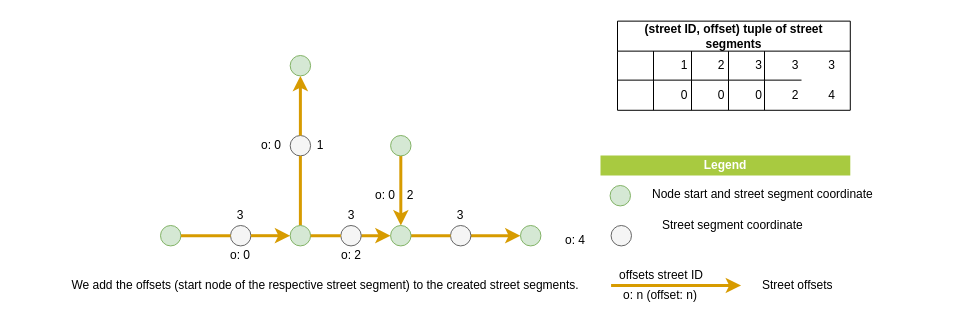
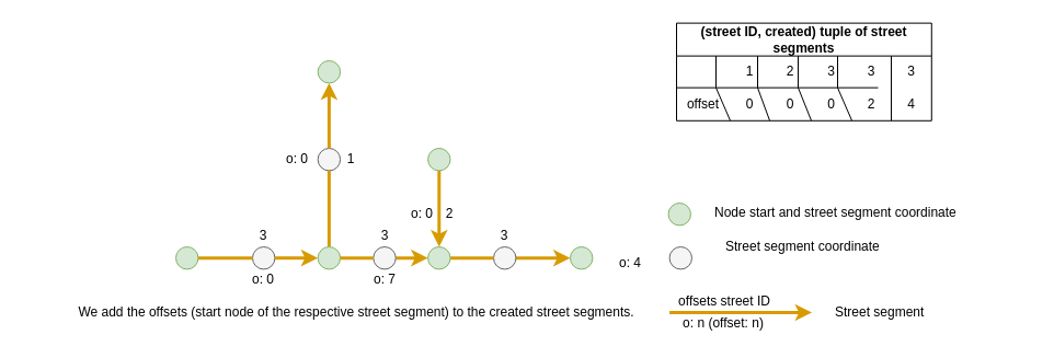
  <mxCell id="0" />
  <mxCell id="1" parent="0" />
  <mxCell id="2" value="We add the offsets (start node of the respective street segment) to the created street segments." style="text;html=1;strokeColor=none;fillColor=none;align=center;verticalAlign=middle;whiteSpace=wrap;rounded=0;fontColor=#000000;" parent="1" vertex="1"><mxGeometry x="20" y="275.42" width="610" height="20" as="geometry" /></mxCell>
  <mxCell id="3" style="edgeStyle=orthogonalEdgeStyle;rounded=0;orthogonalLoop=1;jettySize=auto;html=1;strokeColor=#D79B00;strokeWidth=3;entryX=0;entryY=0.5;entryDx=0;entryDy=0;" parent="1" source="17" target="6" edge="1"><mxGeometry relative="1" as="geometry"><mxPoint x="410" y="235" as="targetPoint" /></mxGeometry></mxCell>
  <mxCell id="4" value="" style="ellipse;whiteSpace=wrap;html=1;aspect=fixed;fillColor=#d5e8d4;rotation=0;strokeColor=#82b366;" parent="1" vertex="1"><mxGeometry x="160" y="225" width="20.42" height="20.42" as="geometry" /></mxCell>
  <mxCell id="5" value="3" style="text;html=1;strokeColor=none;fillColor=none;align=center;verticalAlign=middle;whiteSpace=wrap;rounded=0;" parent="1" vertex="1"><mxGeometry x="330.52" y="205" width="40" height="20" as="geometry" /></mxCell>
  <mxCell id="6" value="" style="ellipse;whiteSpace=wrap;html=1;aspect=fixed;fillColor=#d5e8d4;strokeColor=#82b366;rotation=0;" parent="1" vertex="1"><mxGeometry x="520" y="225" width="20.42" height="20.42" as="geometry" /></mxCell>
  <mxCell id="7" value="" style="ellipse;whiteSpace=wrap;html=1;aspect=fixed;fillColor=#f5f5f5;strokeColor=#666666;rotation=0;fontColor=#333333;" parent="1" vertex="1"><mxGeometry x="289.68" y="135" width="20.42" height="20.42" as="geometry" /></mxCell>
  <mxCell id="8" value="" style="curved=1;html=1;strokeColor=#D79B00;fontColor=#000000;fontSize=11;rounded=0;strokeWidth=3;entryX=0.5;entryY=1;entryDx=0;entryDy=0;exitX=0.5;exitY=0;exitDx=0;exitDy=0;endArrow=none;endFill=0;" parent="1" source="21" target="7" edge="1"><mxGeometry width="50" height="50" relative="1" as="geometry"><mxPoint x="320" y="235" as="sourcePoint" /><mxPoint x="350" y="175" as="targetPoint" /><Array as="points" /></mxGeometry></mxCell>
  <mxCell id="9" value="" style="ellipse;whiteSpace=wrap;html=1;aspect=fixed;fillColor=#d5e8d4;strokeColor=#82b366;rotation=0;" parent="1" vertex="1"><mxGeometry x="289.68" y="55" width="20.42" height="20.42" as="geometry" /></mxCell>
  <mxCell id="10" value="" style="curved=1;html=1;strokeColor=#D79B00;fontColor=#000000;fontSize=11;rounded=0;strokeWidth=3;entryX=0.5;entryY=1;entryDx=0;entryDy=0;exitX=0.5;exitY=0;exitDx=0;exitDy=0;" parent="1" source="7" target="9" edge="1"><mxGeometry width="50" height="50" relative="1" as="geometry"><mxPoint x="320" y="135" as="sourcePoint" /><mxPoint x="320" y="85" as="targetPoint" /><Array as="points" /></mxGeometry></mxCell>
  <mxCell id="11" value="" style="curved=1;html=1;strokeColor=#D79B00;fontColor=#000000;fontSize=11;rounded=0;strokeWidth=3;entryX=0.5;entryY=0;entryDx=0;entryDy=0;" parent="1" source="12" target="19" edge="1"><mxGeometry width="50" height="50" relative="1" as="geometry"><mxPoint x="400" y="235" as="sourcePoint" /><mxPoint x="460" y="155" as="targetPoint" /><Array as="points" /></mxGeometry></mxCell>
  <mxCell id="12" value="" style="ellipse;whiteSpace=wrap;html=1;aspect=fixed;fillColor=#d5e8d4;strokeColor=#82b366;rotation=0;" parent="1" vertex="1"><mxGeometry x="390.1" y="135" width="20.42" height="20.42" as="geometry" /></mxCell>
  <mxCell id="13" value="1" style="text;html=1;strokeColor=none;fillColor=none;align=center;verticalAlign=middle;whiteSpace=wrap;rounded=0;" parent="1" vertex="1"><mxGeometry x="300.31" y="135" width="40" height="20" as="geometry" /></mxCell>
  <mxCell id="14" value="2" style="text;html=1;strokeColor=none;fillColor=none;align=center;verticalAlign=middle;whiteSpace=wrap;rounded=0;" parent="1" vertex="1"><mxGeometry x="390.1" y="185" width="40" height="20" as="geometry" /></mxCell>
  <mxCell id="15" value="" style="ellipse;whiteSpace=wrap;html=1;aspect=fixed;fillColor=#f5f5f5;rotation=0;strokeColor=#666666;fontColor=#333333;" parent="1" vertex="1"><mxGeometry x="230" y="225" width="20.42" height="20.42" as="geometry" /></mxCell>
  <mxCell id="16" style="edgeStyle=orthogonalEdgeStyle;rounded=0;orthogonalLoop=1;jettySize=auto;html=1;strokeColor=#D79B00;strokeWidth=3;entryX=0;entryY=0.5;entryDx=0;entryDy=0;endArrow=none;endFill=0;" parent="1" source="4" target="15" edge="1"><mxGeometry relative="1" as="geometry"><mxPoint x="520" y="235.21" as="targetPoint" /><mxPoint x="220.42" y="235.21" as="sourcePoint" /></mxGeometry></mxCell>
  <mxCell id="17" value="" style="ellipse;whiteSpace=wrap;html=1;aspect=fixed;fillColor=#f5f5f5;rotation=0;strokeColor=#666666;fontColor=#333333;" parent="1" vertex="1"><mxGeometry x="450" y="225" width="20.42" height="20.42" as="geometry" /></mxCell>
  <mxCell id="18" style="edgeStyle=orthogonalEdgeStyle;rounded=0;orthogonalLoop=1;jettySize=auto;html=1;strokeColor=#D79B00;strokeWidth=3;entryX=0;entryY=0.5;entryDx=0;entryDy=0;endArrow=none;endFill=0;" parent="1" source="19" target="17" edge="1"><mxGeometry relative="1" as="geometry"><mxPoint x="520" y="235.21" as="targetPoint" /><mxPoint x="280.42" y="235.21" as="sourcePoint" /></mxGeometry></mxCell>
  <mxCell id="19" value="" style="ellipse;whiteSpace=wrap;html=1;aspect=fixed;fillColor=#d5e8d4;rotation=0;strokeColor=#82b366;" parent="1" vertex="1"><mxGeometry x="390.1" y="225" width="20.42" height="20.42" as="geometry" /></mxCell>
  <mxCell id="20" style="edgeStyle=orthogonalEdgeStyle;rounded=0;orthogonalLoop=1;jettySize=auto;html=1;strokeColor=#D79B00;strokeWidth=3;entryX=0;entryY=0.5;entryDx=0;entryDy=0;" parent="1" source="23" target="19" edge="1"><mxGeometry relative="1" as="geometry"><mxPoint x="450" y="235.21" as="targetPoint" /><mxPoint x="280.42" y="235.21" as="sourcePoint" /></mxGeometry></mxCell>
  <mxCell id="21" value="" style="ellipse;whiteSpace=wrap;html=1;aspect=fixed;fillColor=#d5e8d4;rotation=0;strokeColor=#82b366;" parent="1" vertex="1"><mxGeometry x="289.68" y="225" width="20.42" height="20.42" as="geometry" /></mxCell>
  <mxCell id="22" style="edgeStyle=orthogonalEdgeStyle;rounded=0;orthogonalLoop=1;jettySize=auto;html=1;strokeColor=#D79B00;strokeWidth=3;entryX=0;entryY=0.5;entryDx=0;entryDy=0;" parent="1" source="15" target="21" edge="1"><mxGeometry relative="1" as="geometry"><mxPoint x="390.1" y="235.21" as="targetPoint" /><mxPoint x="280.42" y="235.21" as="sourcePoint" /></mxGeometry></mxCell>
  <mxCell id="23" value="" style="ellipse;whiteSpace=wrap;html=1;aspect=fixed;fillColor=#f5f5f5;rotation=0;strokeColor=#666666;fontColor=#333333;" parent="1" vertex="1"><mxGeometry x="340.31" y="225" width="20.42" height="20.42" as="geometry" /></mxCell>
  <mxCell id="24" style="edgeStyle=orthogonalEdgeStyle;rounded=0;orthogonalLoop=1;jettySize=auto;html=1;strokeColor=#D79B00;strokeWidth=3;entryX=0;entryY=0.5;entryDx=0;entryDy=0;endArrow=none;endFill=0;" parent="1" source="21" target="23" edge="1"><mxGeometry relative="1" as="geometry"><mxPoint x="390.1" y="235.21" as="targetPoint" /><mxPoint x="330.52" y="235.21" as="sourcePoint" /></mxGeometry></mxCell>
- <mxCell id="25" value="&lt;b&gt;Legend&lt;/b&gt;" style="text;html=1;strokeColor=none;align=center;verticalAlign=middle;whiteSpace=wrap;rounded=0;fillColor=#a8ca40;fontColor=#FFFFFF;" parent="1" vertex="1"><mxGeometry x="600" y="155" width="249.79" height="20" as="geometry" /></mxCell>
  <mxCell id="26" value="" style="ellipse;whiteSpace=wrap;html=1;aspect=fixed;fillColor=#d5e8d4;strokeColor=#82b366;rotation=0;" parent="1" vertex="1"><mxGeometry x="609.58" y="185" width="20.42" height="20.42" as="geometry" /></mxCell>
  <mxCell id="27" value="Node start and street segment coordinate" style="text;html=1;strokeColor=none;fillColor=none;align=left;verticalAlign=middle;whiteSpace=wrap;rounded=0;" parent="1" vertex="1"><mxGeometry x="650.42" y="184" width="249.58" height="20" as="geometry" /></mxCell>
  <mxCell id="28" value="" style="curved=1;html=1;strokeColor=#D79B00;fontColor=#000000;fontSize=11;rounded=0;strokeWidth=3;" parent="1" edge="1"><mxGeometry width="50" height="50" relative="1" as="geometry"><mxPoint x="610.58" y="285" as="sourcePoint" /><mxPoint x="740.58" y="285" as="targetPoint" /><Array as="points" /></mxGeometry></mxCell>
  <mxCell id="29" value="o: n (offset: n)" style="text;html=1;strokeColor=none;fillColor=none;align=center;verticalAlign=middle;whiteSpace=wrap;rounded=0;" parent="1" vertex="1"><mxGeometry x="609.58" y="285" width="100" height="20" as="geometry" /></mxCell>
  <mxCell id="30" value="offsets street ID" style="text;html=1;strokeColor=none;fillColor=none;align=center;verticalAlign=middle;whiteSpace=wrap;rounded=0;" parent="1" vertex="1"><mxGeometry x="610.58" y="265" width="100" height="20" as="geometry" /></mxCell>
  <mxCell id="31" value="o: 0" style="text;html=1;strokeColor=none;fillColor=none;align=center;verticalAlign=middle;whiteSpace=wrap;rounded=0;" parent="1" vertex="1"><mxGeometry x="220.21" y="245.42" width="40" height="20" as="geometry" /></mxCell>
  <mxCell id="32" value="3" style="text;html=1;strokeColor=none;fillColor=none;align=center;verticalAlign=middle;whiteSpace=wrap;rounded=0;" parent="1" vertex="1"><mxGeometry x="220.21" y="205" width="40" height="20" as="geometry" /></mxCell>
- <mxCell id="33" value="o: 2" style="text;html=1;strokeColor=none;fillColor=none;align=center;verticalAlign=middle;whiteSpace=wrap;rounded=0;" parent="1" vertex="1"><mxGeometry x="330.52" y="245.42" width="40" height="20" as="geometry" /></mxCell>
+ <mxCell id="33" value="o: 7" style="text;html=1;strokeColor=none;fillColor=none;align=center;verticalAlign=middle;whiteSpace=wrap;rounded=0;" parent="1" vertex="1"><mxGeometry x="330.52" y="245.42" width="40" height="20" as="geometry" /></mxCell>
  <mxCell id="34" value="o: 4" style="text;html=1;strokeColor=none;fillColor=none;align=center;verticalAlign=middle;whiteSpace=wrap;rounded=0;" parent="1" vertex="1"><mxGeometry x="555.21" y="230.42" width="40" height="20" as="geometry" /></mxCell>
  <mxCell id="35" value="3" style="text;html=1;strokeColor=none;fillColor=none;align=center;verticalAlign=middle;whiteSpace=wrap;rounded=0;" parent="1" vertex="1"><mxGeometry x="440.21" y="205" width="40" height="20" as="geometry" /></mxCell>
  <mxCell id="36" value="o: 0" style="text;html=1;strokeColor=none;fillColor=none;align=center;verticalAlign=middle;whiteSpace=wrap;rounded=0;" parent="1" vertex="1"><mxGeometry x="365" y="185" width="40" height="20" as="geometry" /></mxCell>
  <mxCell id="37" value="o: 0" style="text;html=1;strokeColor=none;fillColor=none;align=center;verticalAlign=middle;whiteSpace=wrap;rounded=0;" parent="1" vertex="1"><mxGeometry x="250.52" y="135.42" width="40" height="20" as="geometry" /></mxCell>
  <mxCell id="38" value="" style="ellipse;whiteSpace=wrap;html=1;aspect=fixed;rotation=0;fillColor=#f5f5f5;strokeColor=#666666;fontColor=#333333;" parent="1" vertex="1"><mxGeometry x="610.58" y="225" width="20.42" height="20.42" as="geometry" /></mxCell>
  <mxCell id="39" value="Street segment coordinate" style="text;html=1;strokeColor=none;fillColor=none;align=left;verticalAlign=middle;whiteSpace=wrap;rounded=0;" parent="1" vertex="1"><mxGeometry x="660.42" y="215.42" width="180" height="20" as="geometry" /></mxCell>
- <mxCell id="40" value="Street offsets" style="text;html=1;strokeColor=none;fillColor=none;align=left;verticalAlign=middle;whiteSpace=wrap;rounded=0;" parent="1" vertex="1"><mxGeometry x="760" y="275" width="180" height="20" as="geometry" /></mxCell>
- <mxCell id="41" value="(street ID, offset) tuple of street segments" style="shape=table;html=1;whiteSpace=wrap;startSize=30;container=1;collapsible=0;childLayout=tableLayout;fontStyle=1;align=center;" parent="1" vertex="1"><mxGeometry x="617" y="20.63" width="232.79" height="89.16" as="geometry" /></mxCell>
+ <mxCell id="40" value="Street segment" style="text;html=1;strokeColor=none;fillColor=none;align=left;verticalAlign=middle;whiteSpace=wrap;rounded=0;" parent="1" vertex="1"><mxGeometry x="760" y="275" width="180" height="20" as="geometry" /></mxCell>
+ <mxCell id="41" value="(street ID, created) tuple of street segments" style="shape=table;html=1;whiteSpace=wrap;startSize=30;container=1;collapsible=0;childLayout=tableLayout;fontStyle=1;align=center;" parent="1" vertex="1"><mxGeometry x="617" y="20.63" width="232.79" height="89.16" as="geometry" /></mxCell>
  <mxCell id="42" value="" style="shape=partialRectangle;html=1;whiteSpace=wrap;collapsible=0;dropTarget=0;pointerEvents=0;fillColor=none;top=0;left=0;bottom=0;right=0;points=[[0,0.5],[1,0.5]];portConstraint=eastwest;" parent="41" vertex="1"><mxGeometry y="30" width="232.79" height="29" as="geometry" /></mxCell>
  <mxCell id="43" value="1" style="shape=partialRectangle;html=1;whiteSpace=wrap;connectable=0;fillColor=none;top=0;left=0;bottom=0;right=0;overflow=hidden;" parent="42" vertex="1"><mxGeometry x="49" width="36" height="29" as="geometry" /></mxCell>
  <mxCell id="44" value="2" style="shape=partialRectangle;html=1;whiteSpace=wrap;connectable=0;fillColor=none;top=0;left=0;bottom=0;right=0;overflow=hidden;" parent="42" vertex="1"><mxGeometry x="85" width="38" height="29" as="geometry" /></mxCell>
  <mxCell id="45" value="3" style="shape=partialRectangle;html=1;whiteSpace=wrap;connectable=0;fillColor=none;top=0;left=0;bottom=0;right=0;overflow=hidden;" parent="42" vertex="1"><mxGeometry x="123" width="37" height="29" as="geometry" /></mxCell>
  <mxCell id="46" value="3" style="shape=partialRectangle;html=1;whiteSpace=wrap;connectable=0;fillColor=none;top=0;left=0;bottom=0;right=0;overflow=hidden;" parent="42" vertex="1"><mxGeometry x="160" width="36" height="29" as="geometry" /></mxCell>
  <mxCell id="47" value="3" style="shape=partialRectangle;html=1;whiteSpace=wrap;connectable=0;fillColor=none;top=0;left=0;bottom=0;right=0;overflow=hidden;" parent="42" vertex="1"><mxGeometry x="196" width="37" height="29" as="geometry" /></mxCell>
  <mxCell id="48" style="shape=partialRectangle;html=1;whiteSpace=wrap;collapsible=0;dropTarget=0;pointerEvents=0;fillColor=none;top=0;left=0;bottom=0;right=0;points=[[0,0.5],[1,0.5]];portConstraint=eastwest;" parent="41" vertex="1"><mxGeometry y="59" width="232.79" height="30" as="geometry" /></mxCell>
+ <mxCell id="49" value="offset" style="shape=partialRectangle;html=1;whiteSpace=wrap;connectable=0;fillColor=none;top=0;left=0;bottom=0;right=0;overflow=hidden;" parent="48" vertex="1"><mxGeometry width="49" height="30" as="geometry" /></mxCell>
  <mxCell id="50" value="0" style="shape=partialRectangle;html=1;whiteSpace=wrap;connectable=0;fillColor=none;top=0;left=0;bottom=0;right=0;overflow=hidden;" parent="48" vertex="1"><mxGeometry x="49" width="36" height="30" as="geometry" /></mxCell>
  <mxCell id="51" value="0" style="shape=partialRectangle;html=1;whiteSpace=wrap;connectable=0;fillColor=none;top=0;left=0;bottom=0;right=0;overflow=hidden;" parent="48" vertex="1"><mxGeometry x="85" width="38" height="30" as="geometry" /></mxCell>
  <mxCell id="52" value="0" style="shape=partialRectangle;html=1;whiteSpace=wrap;connectable=0;fillColor=none;top=0;left=0;bottom=0;right=0;overflow=hidden;" parent="48" vertex="1"><mxGeometry x="123" width="37" height="30" as="geometry" /></mxCell>
  <mxCell id="53" value="2" style="shape=partialRectangle;html=1;whiteSpace=wrap;connectable=0;fillColor=none;top=0;left=0;bottom=0;right=0;overflow=hidden;" parent="48" vertex="1"><mxGeometry x="160" width="36" height="30" as="geometry" /></mxCell>
  <mxCell id="54" value="4" style="shape=partialRectangle;html=1;whiteSpace=wrap;connectable=0;fillColor=none;top=0;left=0;bottom=0;right=0;overflow=hidden;" parent="48" vertex="1"><mxGeometry x="196" width="37" height="30" as="geometry" /></mxCell>
